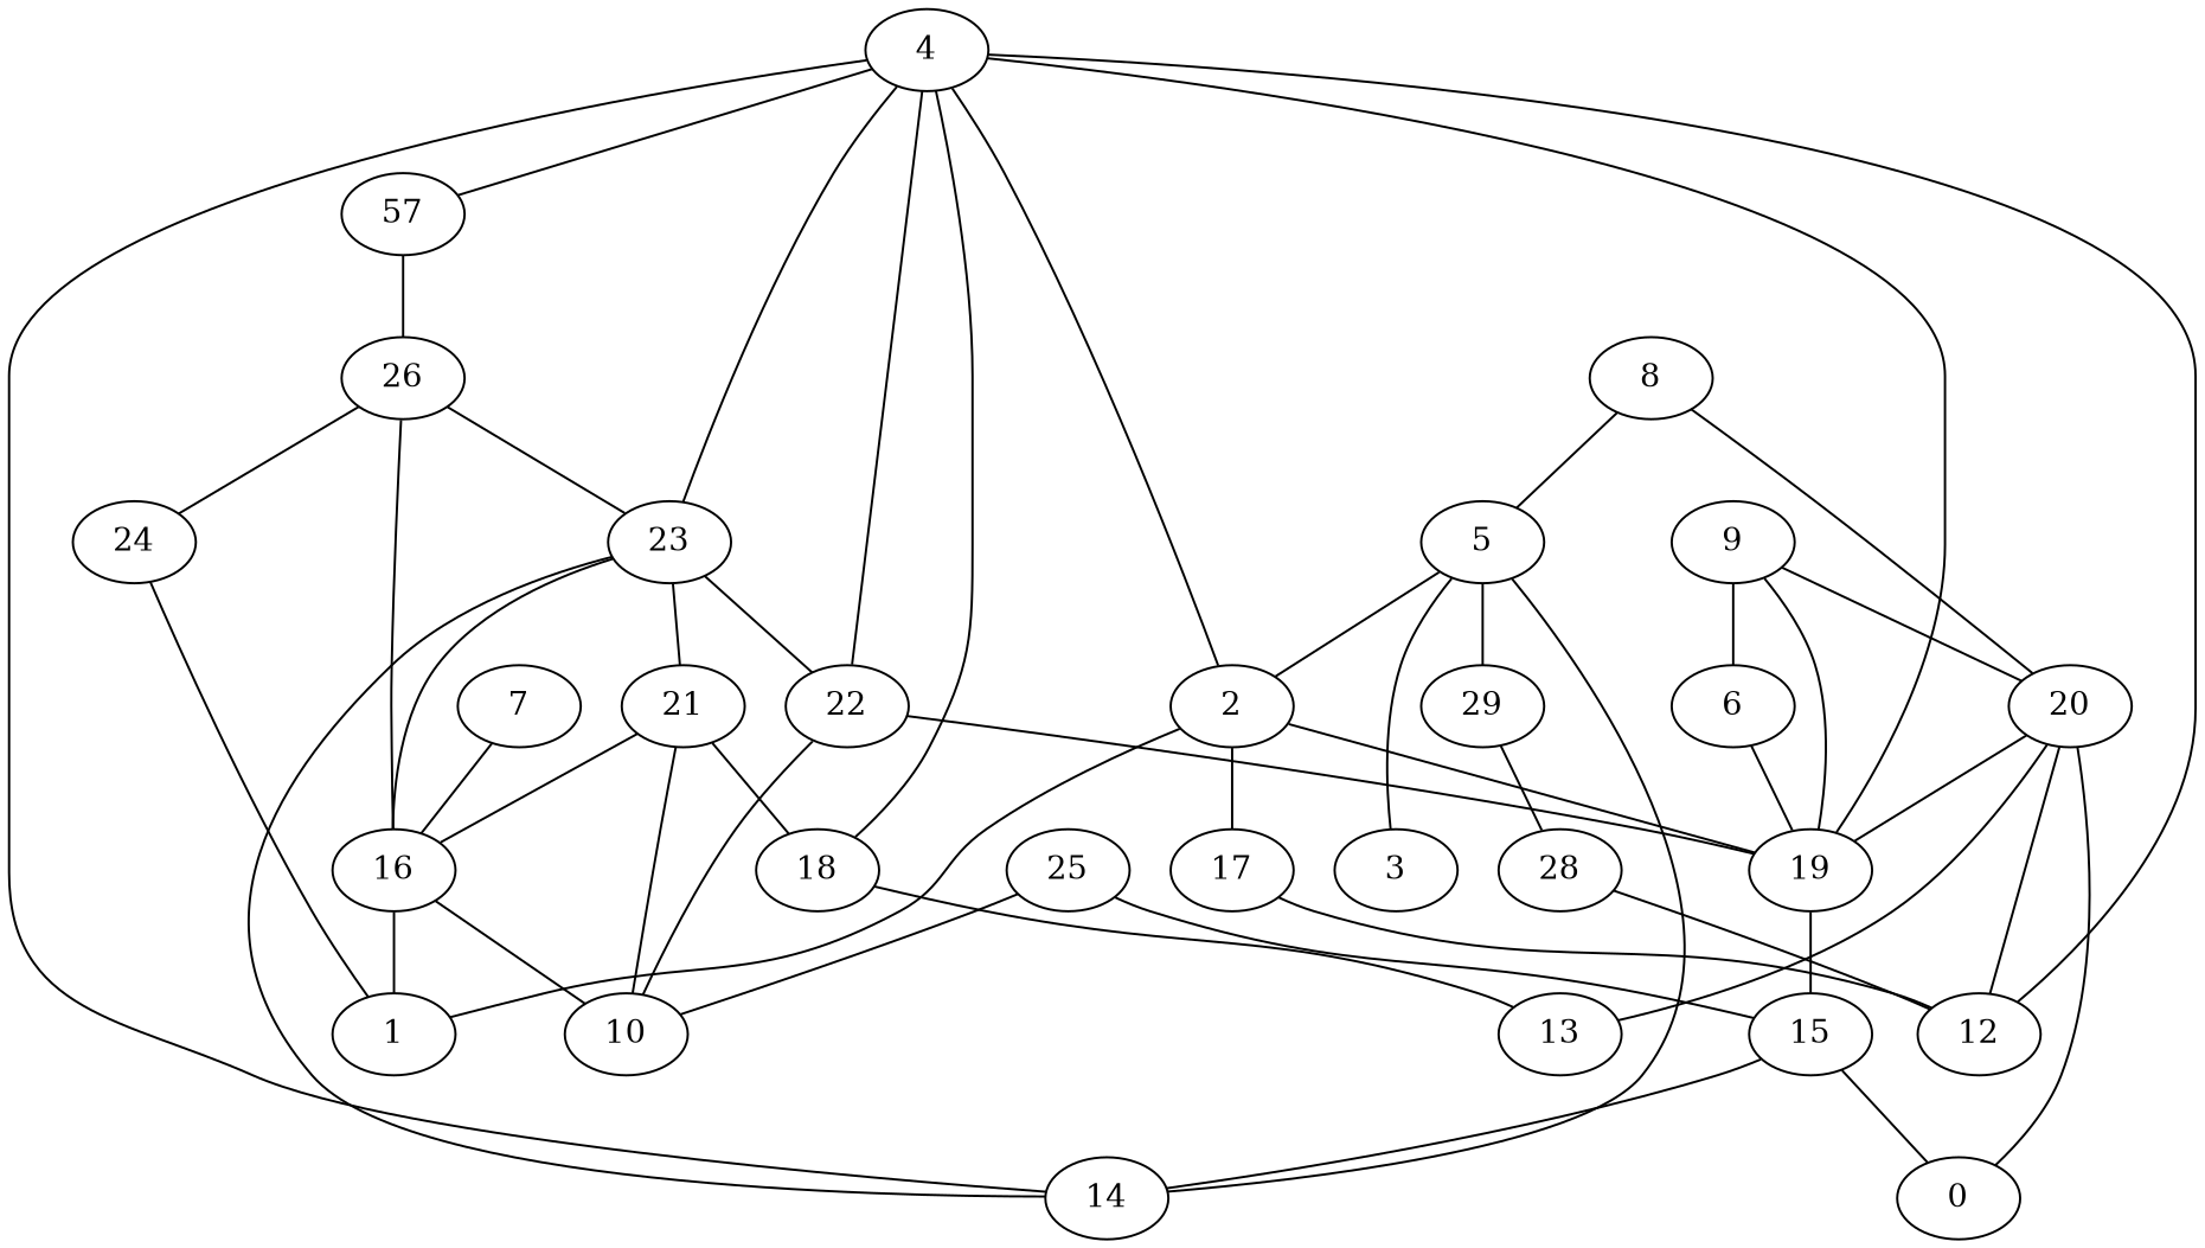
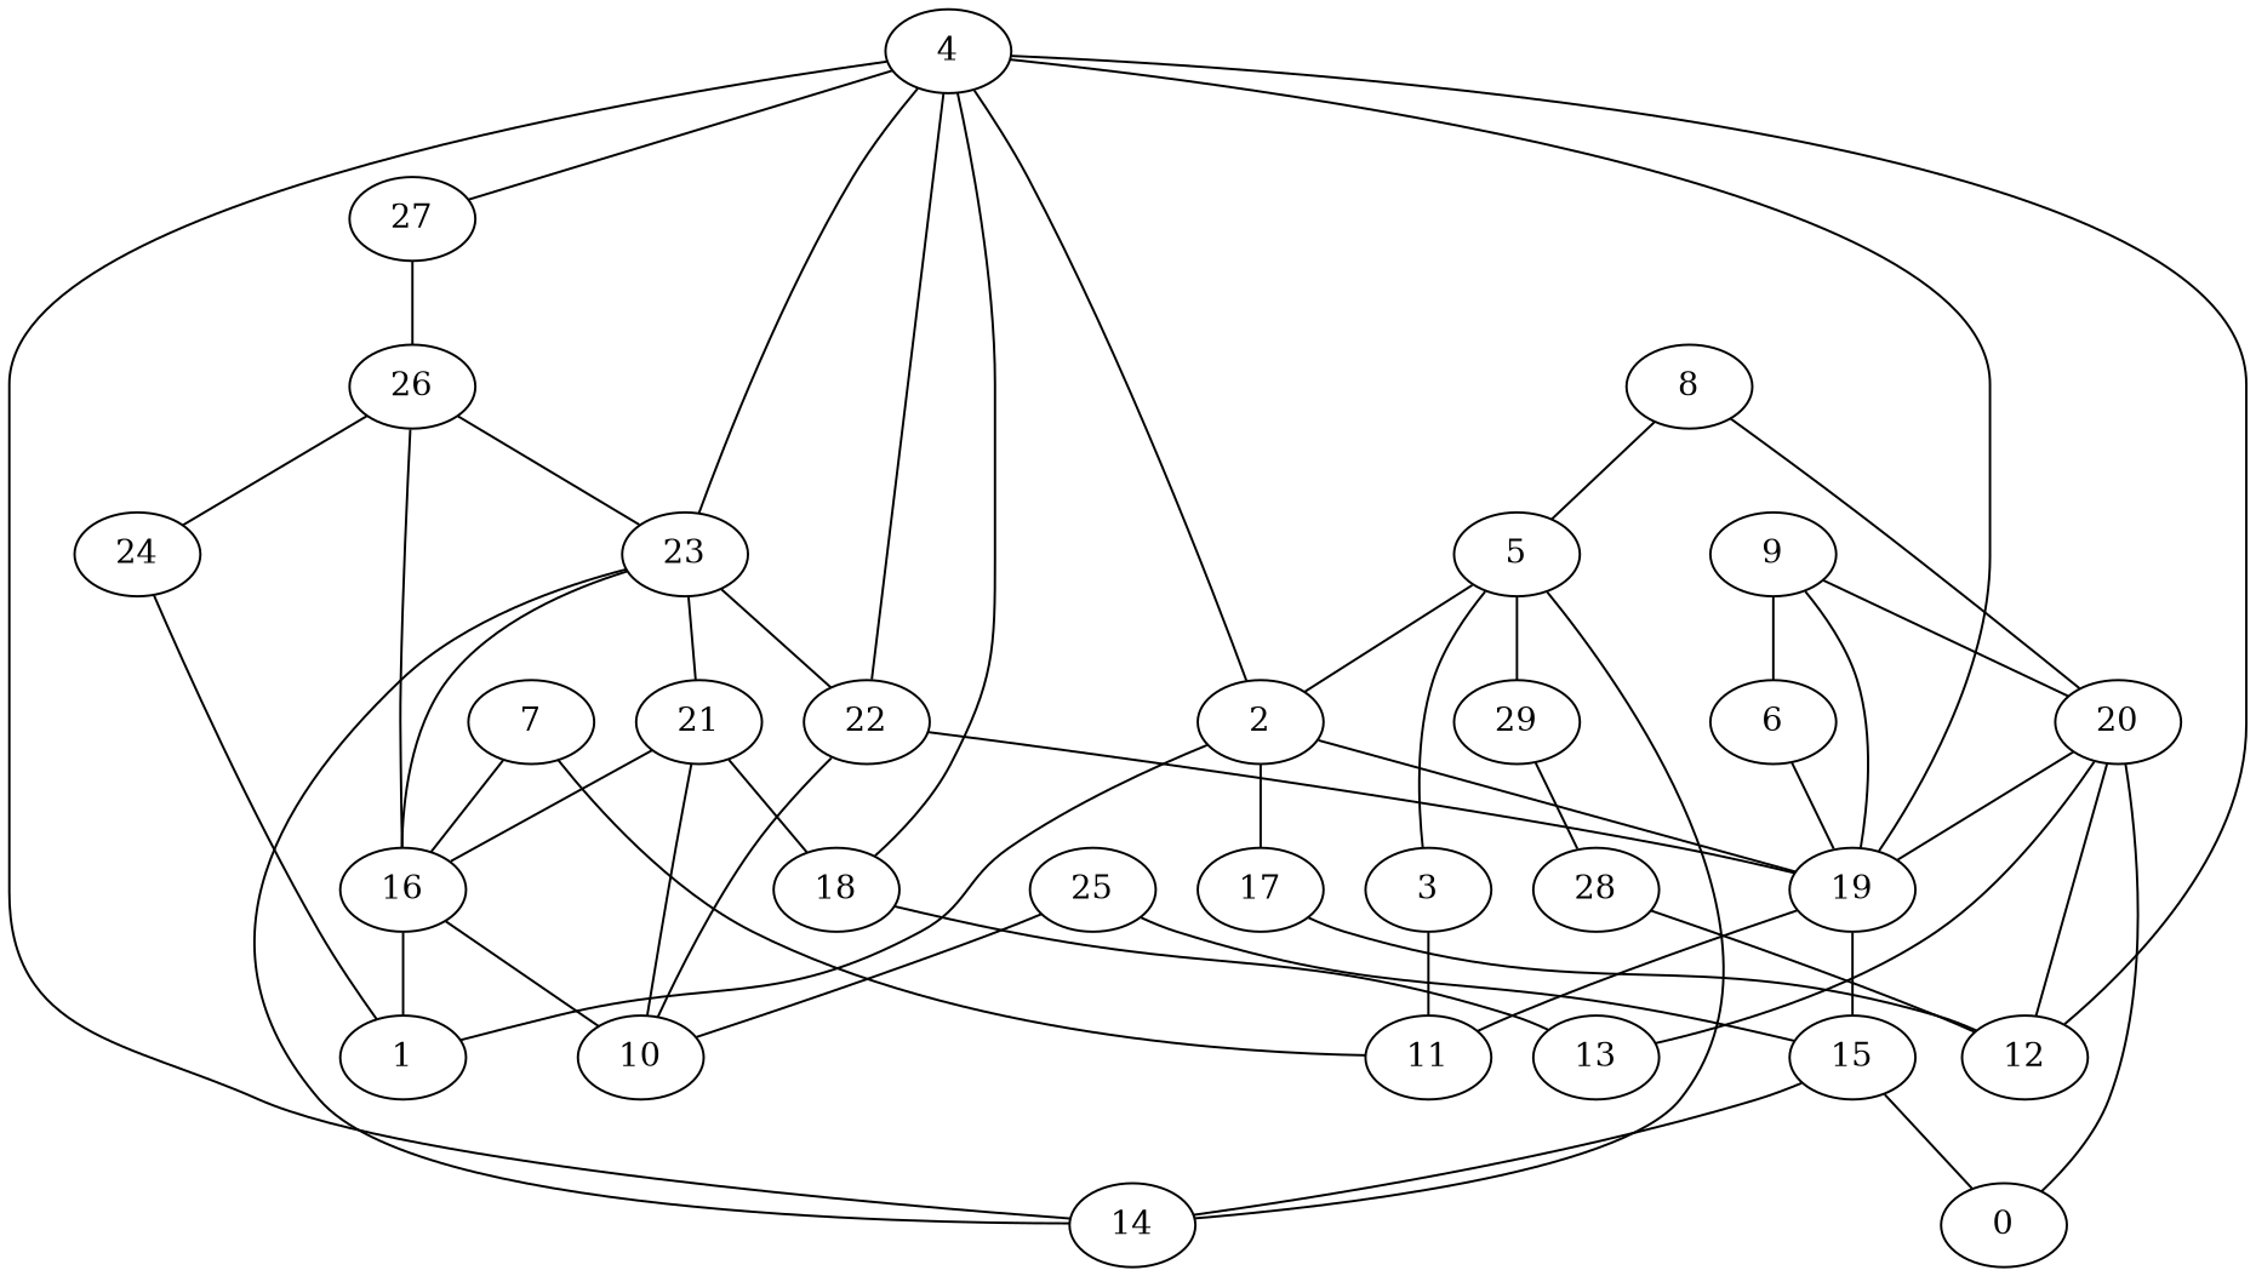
  digraph {
    edge [color=black dir=none]
    29
    21
    28
    18
    16
    10
    12
    23
    15
    0
    14
    4
-   27 [label=57]
+   27
    2
    19
    22
    26
    1
    17
+   11
    20
    13
    5
    3
    24
    8
    7
    25
    9
    6
    subgraph sub_1 {
      29
      21
      28
      18
      16
      10
      12
      23
      15
      0
      14
      4
      27
      2
      19
      22
      26
      1
      17
+     11
      20
      13
      5
      3
      24
      8
      7
      25
      9
      6
    }
    29 -> 28
    21 -> 18
    21 -> 16
    21 -> 10
    28 -> 12
    18 -> 13
    16 -> 10
    16 -> 1
    23 -> 21
    23 -> 16
    23 -> 14
    23 -> 22
    15 -> 0
    15 -> 14
    4 -> 18
    4 -> 12
    4 -> 23
    4 -> 14
    4 -> 27
    4 -> 2
    4 -> 19
    4 -> 22
    27 -> 26
    2 -> 19
    2 -> 1
    2 -> 17
    19 -> 15
+   19 -> 11
    22 -> 10
    22 -> 19
    26 -> 16
    26 -> 23
    26 -> 24
    17 -> 12
    20 -> 12
    20 -> 0
    20 -> 19
    20 -> 13
    5 -> 29
    5 -> 14
    5 -> 2
    5 -> 3
+   3 -> 11
    24 -> 1
    8 -> 20
    8 -> 5
    7 -> 16
+   7 -> 11
    25 -> 10
    25 -> 15
    9 -> 19
    9 -> 20
    9 -> 6
    6 -> 19
  }
